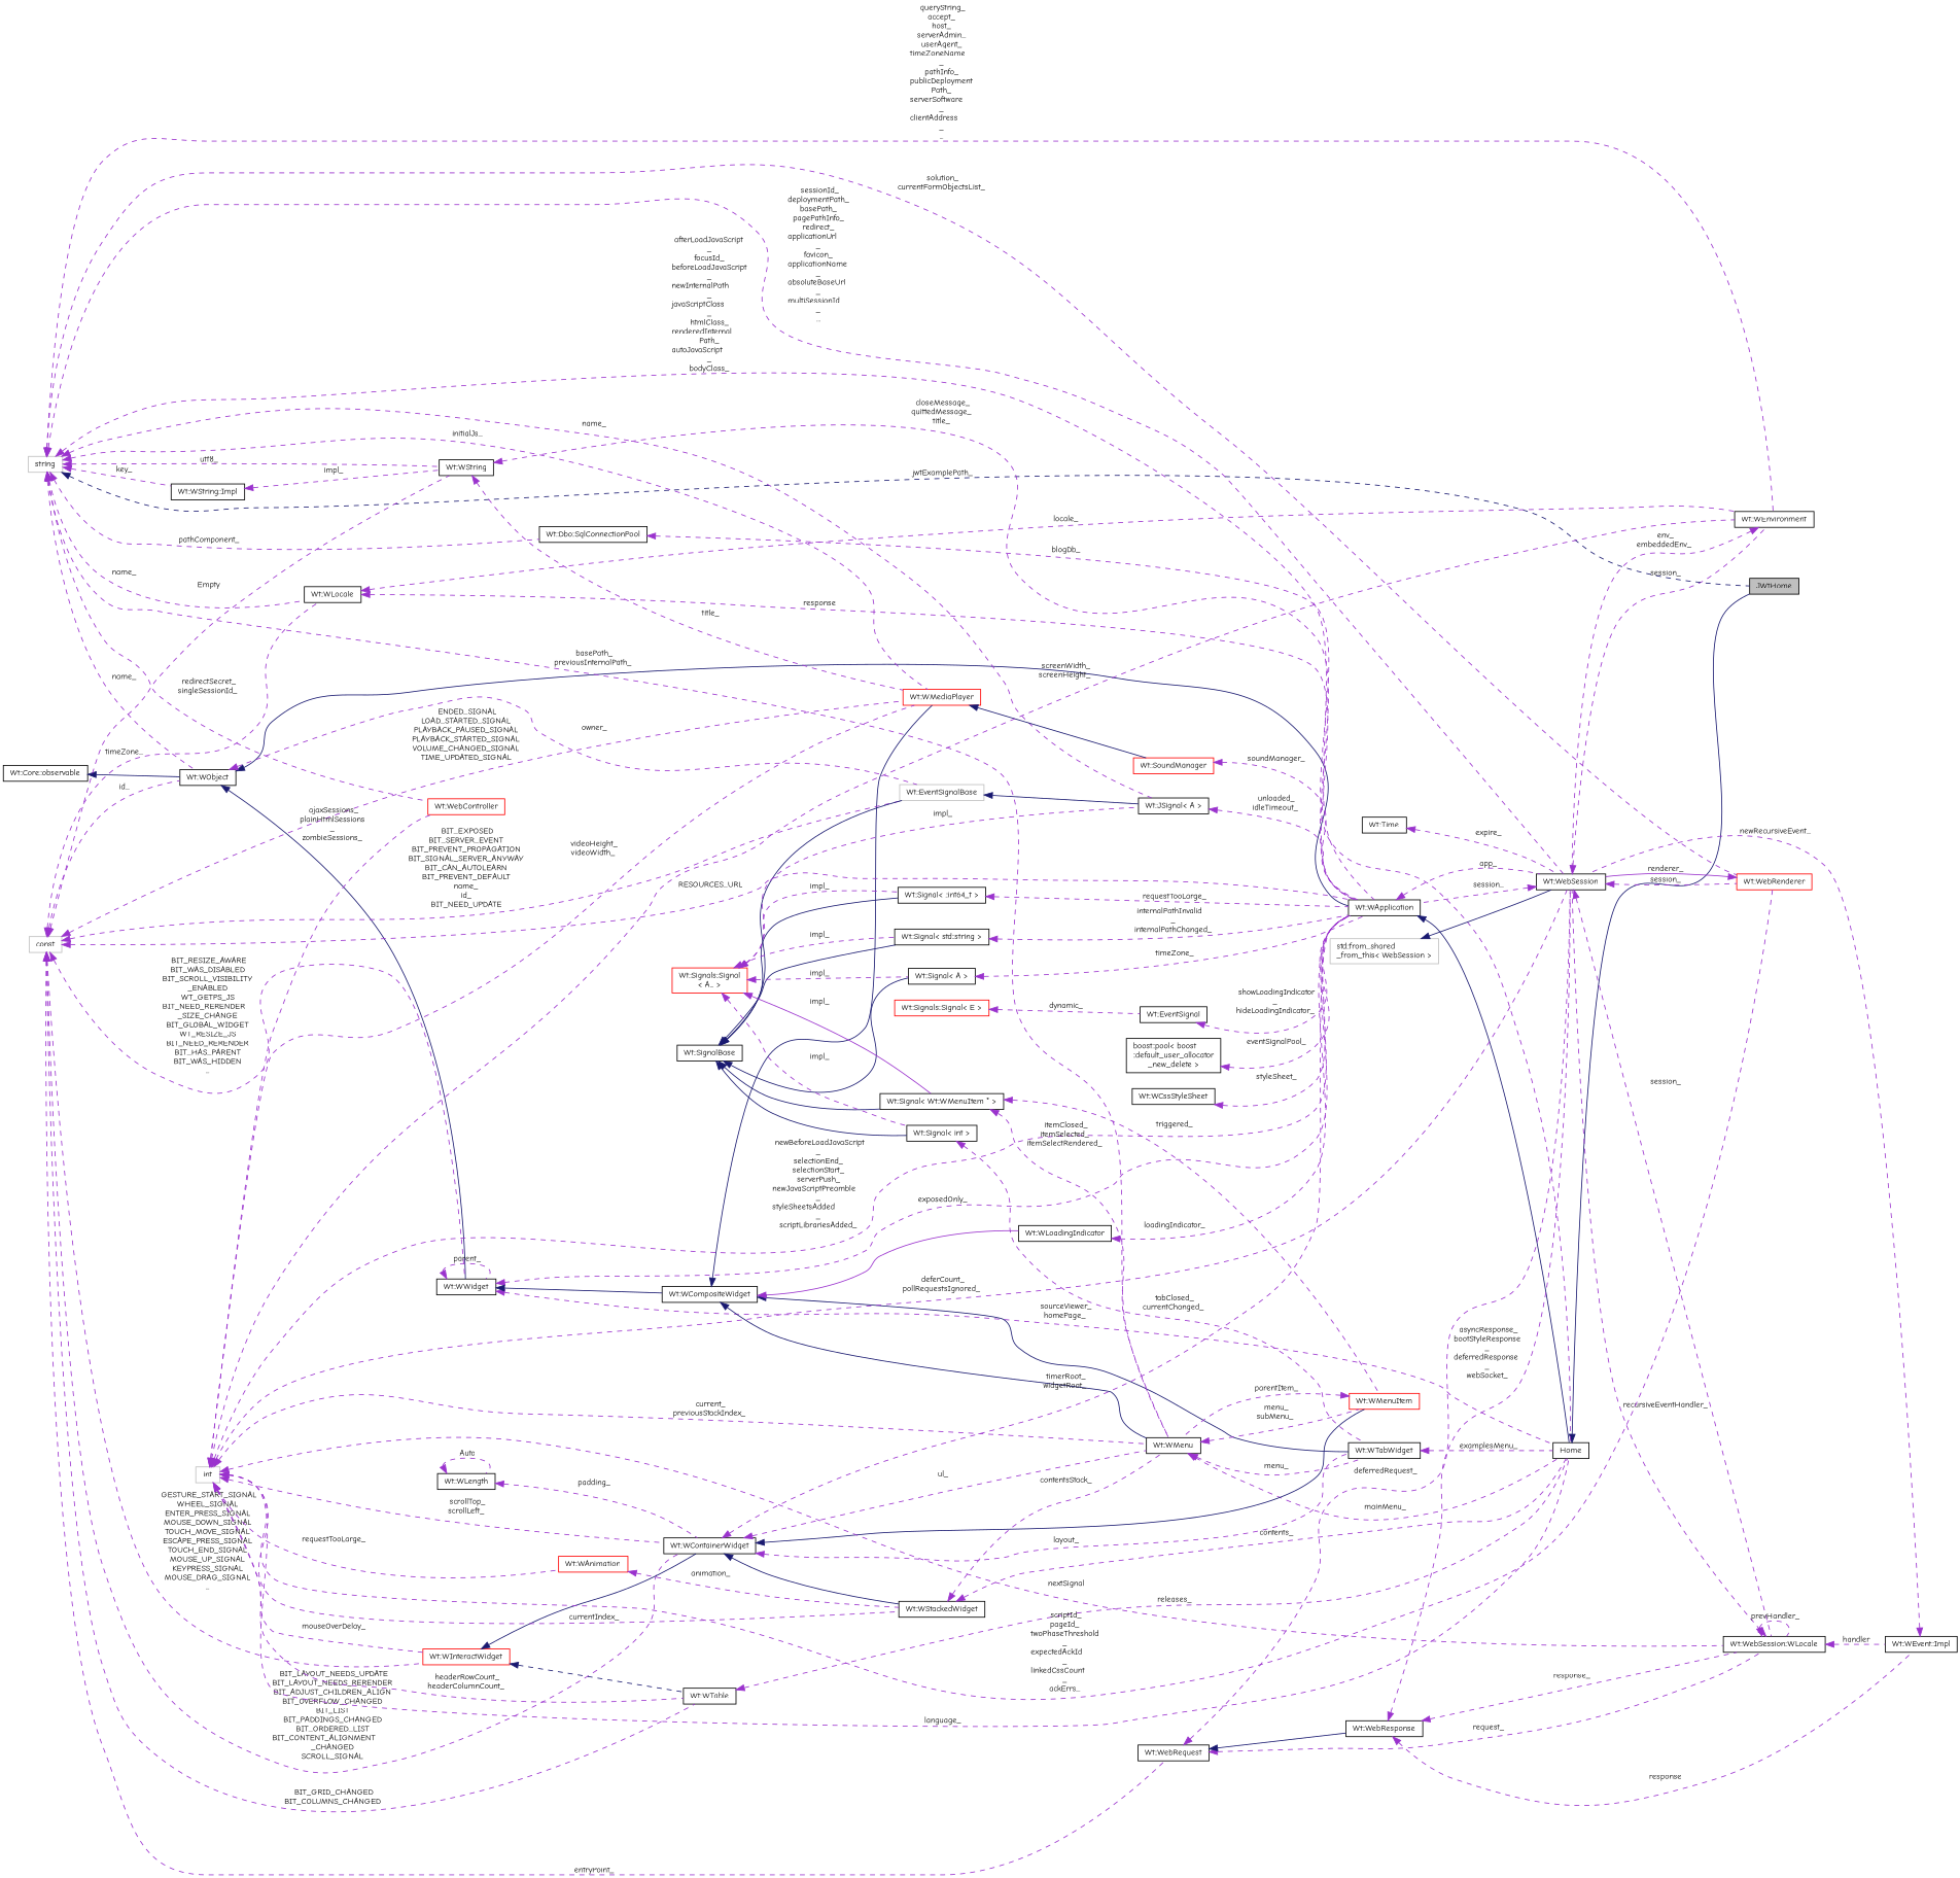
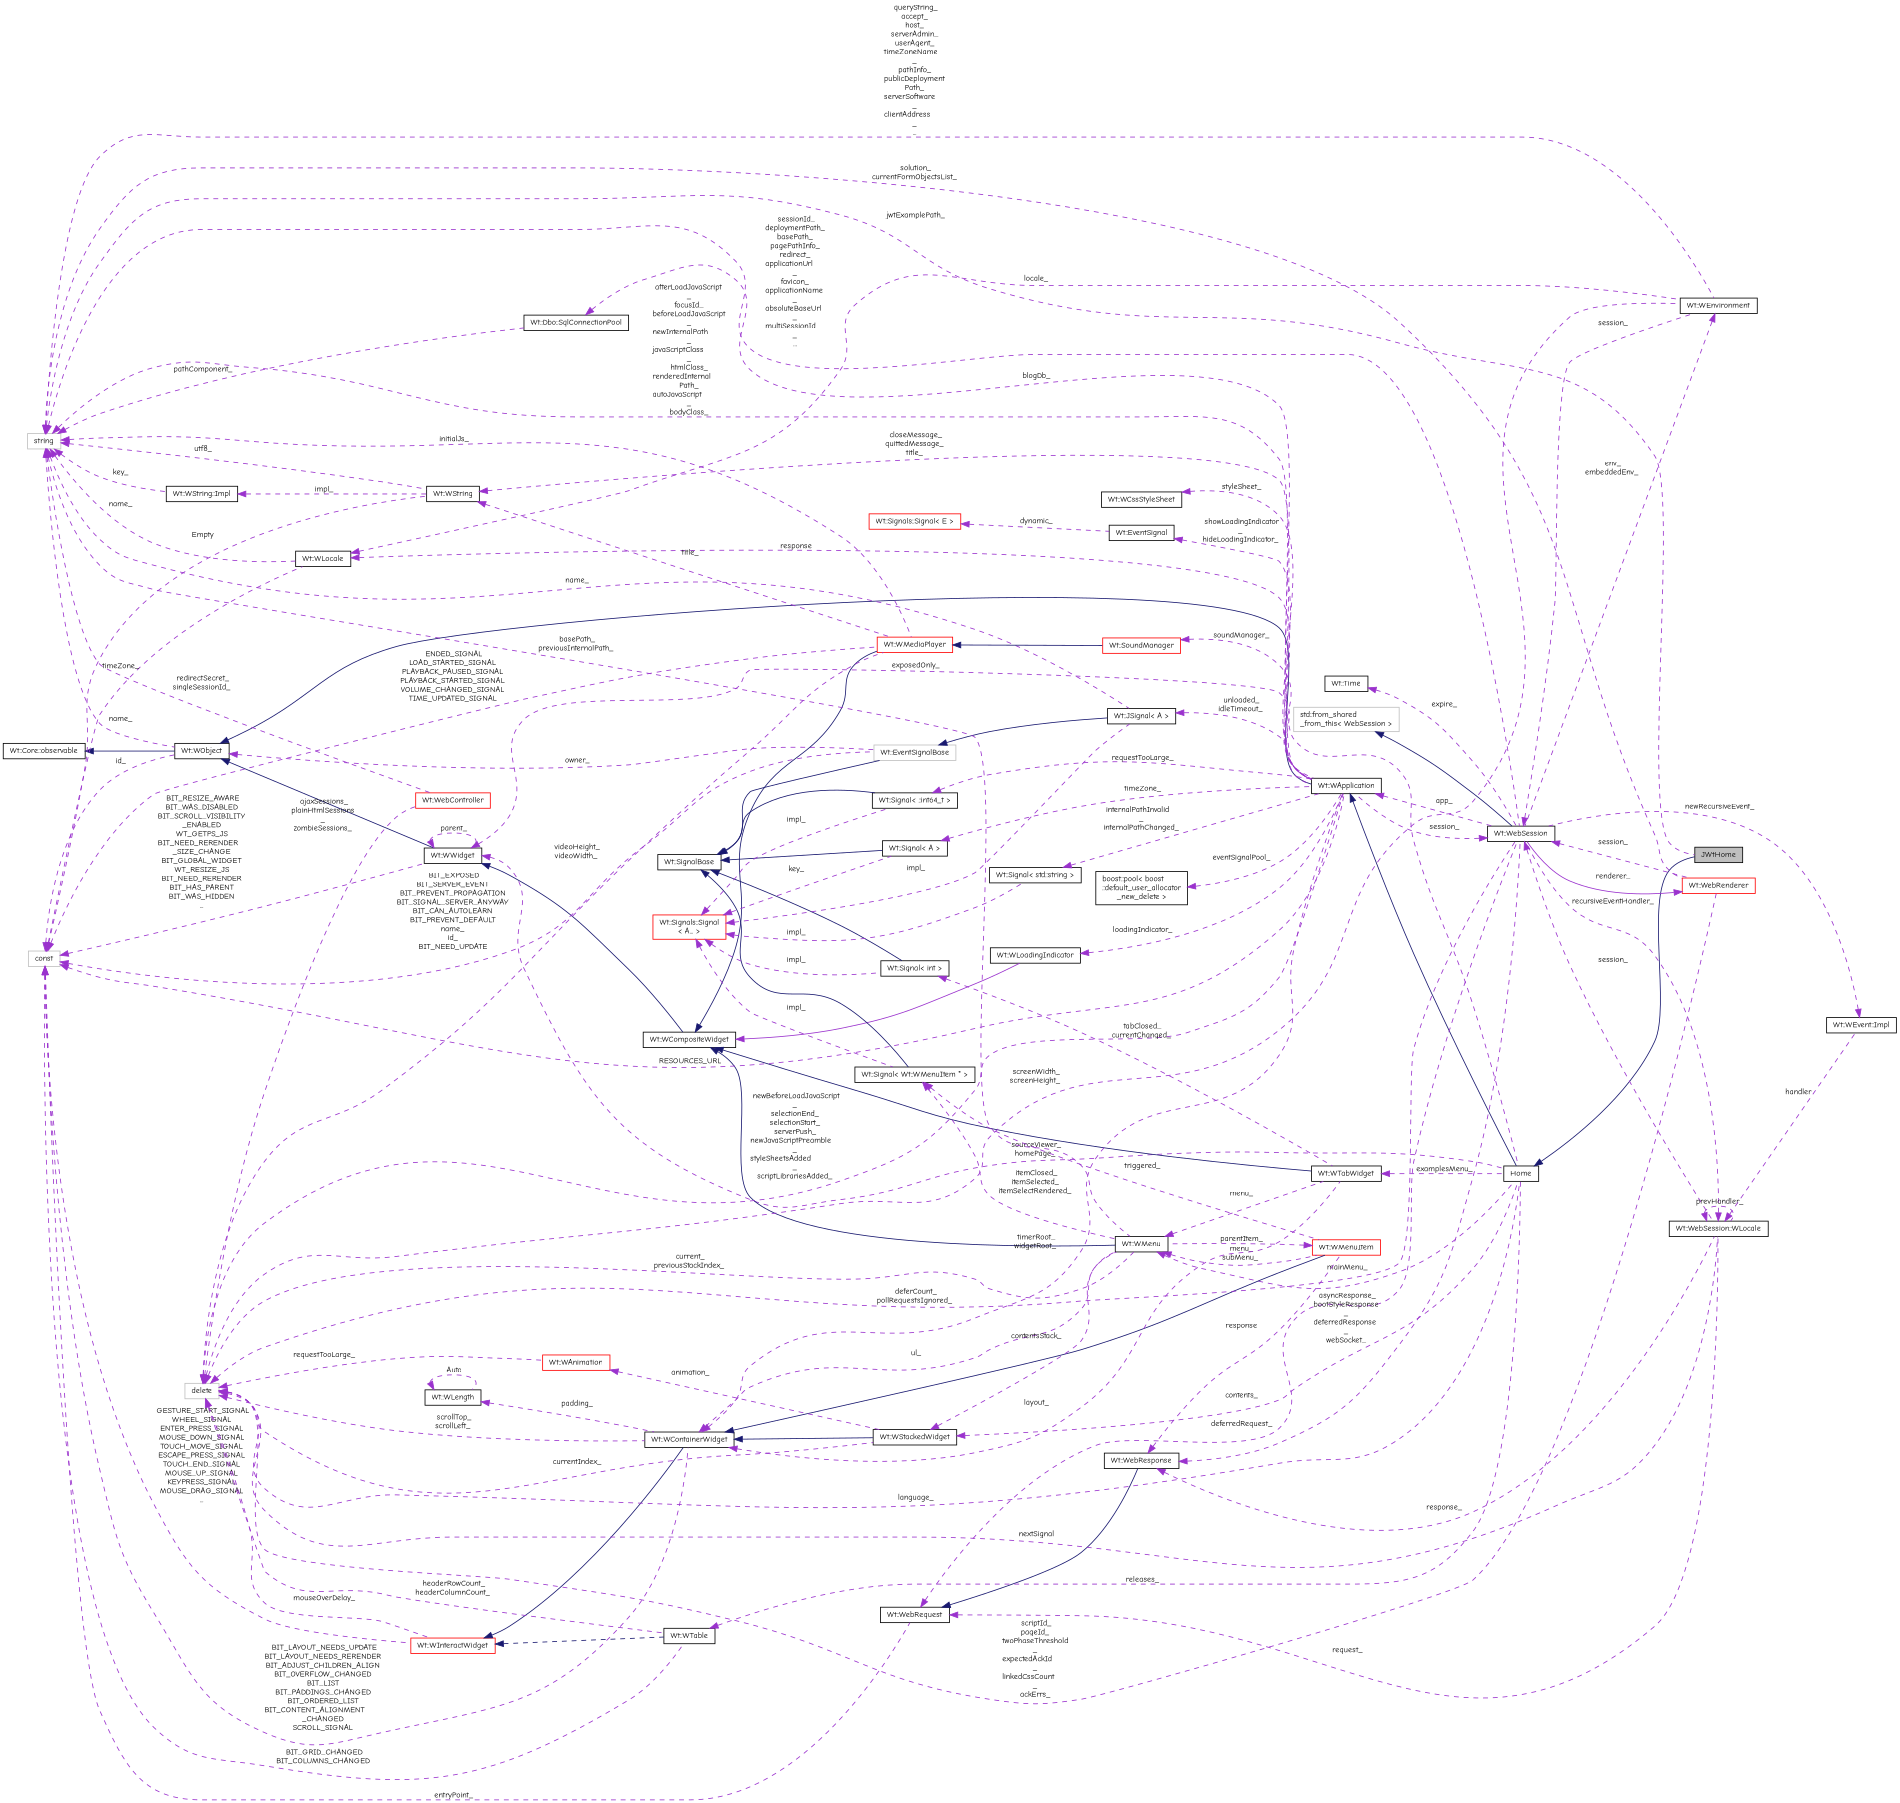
  digraph {
    fontname="Comic Neue"
    rankdir=LR
    node [color=black fillcolor=white fontname="Comic Neue" fontsize=10 shape=record style=filled]
    edge [color=darkorchid3 dir=back fontname="Comic Neue" fontsize=10 labelfontname=Helvetica labelfontsize=10 style=dashed]
    n1 [fillcolor=grey75 fontcolor=black height=0.2 label=JWtHome width=0.4]
    n2 [height=0.2 label=Home width=0.4]
    n3 [height=0.2 label="Wt::WApplication" width=0.4]
    n4 [height=0.2 label="Wt::WebSession" width=0.4]
    n5 [height=0.2 label="Wt::WEnvironment" width=0.4]
    n6 [color=red height=0.2 label="Wt::WebRenderer" width=0.4]
    n7 [height=0.2 label="Wt::WebSession::WLocale" width=0.4]
    n8 [height=0.2 label="Wt::WObject" width=0.4]
    n9 [color=grey75 height=0.2 label="Wt::EventSignalBase" width=0.4]
    n10 [height=0.2 label="Wt::WWidget" width=0.4]
    n11 [height=0.2 label="Wt::JSignal\< A \>" width=0.4]
    n12 [height=0.2 label="Wt::WCompositeWidget" width=0.4]
    n13 [height=0.2 label="Wt::Core::observable" width=0.4]
    n14 [color=grey75 height=0.2 label=string width=0.4]
    n15 [height=0.2 label="Wt::WLocale" width=0.4]
    n16 [color=red height=0.2 label="Wt::WebController" width=0.4]
    n17 [height=0.2 label="Wt::WString" width=0.4]
    n18 [height=0.2 label="Wt::WString::Impl" width=0.4]
    n19 [color=red height=0.2 label="Wt::WMediaPlayer" width=0.4]
    n20 [height=0.2 label="Wt::WMenu" width=0.4]
    n21 [height=0.2 label="Wt::Dbo::SqlConnectionPool" width=0.4]
    n22 [color=red height=0.2 label="Wt::SoundManager" width=0.4]
    n23 [color=red height=0.2 label="Wt::WMenuItem" width=0.4]
    n24 [height=0.2 label="Wt::WTabWidget" width=0.4]
    n25 [color=grey75 height=0.2 label=const width=0.4]
    n26 [height=0.2 label="Wt::WContainerWidget" width=0.4]
    n27 [color=red height=0.2 label="Wt::WInteractWidget" width=0.4]
    n28 [height=0.2 label="Wt::WebRequest" width=0.4]
    n29 [height=0.2 label="Wt::WTable" width=0.4]
    n30 [height=0.2 label="Wt::WStackedWidget" width=0.4]
    n31 [height=0.2 label="Wt::WebResponse" width=0.4]
-   n32 [color=grey75 height=0.2 label=int width=0.4]
+   n32 [color=grey75 height=0.2 label=delete width=0.4]
    n33 [color=red height=0.2 label="Wt::WAnimation" width=0.4]
    n34 [height=0.2 label="Wt::WEvent::Impl" width=0.4]
    n35 [height=0.2 label="Wt::WLength" width=0.4]
    n36 [height=0.2 label="Wt::Signal\< A \>" width=0.4]
    n37 [height=0.2 label="Wt::SignalBase" width=0.4]
    n38 [height=0.2 label="Wt::Signal\< std::string \>" width=0.4]
    n39 [height=0.2 label="Wt::Signal\< ::int64_t \>" width=0.4]
    n40 [height=0.2 label="Wt::Signal\< int \>" width=0.4]
    n41 [height=0.2 label="Wt::Signal\< Wt::WMenuItem * \>" width=0.4]
    n42 [color=red height=0.2 label="Wt::Signals::Signal\l\< A... \>" width=0.4]
    n43 [color=grey75 height=0.2 label="std::from_shared\l_from_this\< WebSession \>" width=0.4]
    n44 [height=0.2 label="Wt::Time" width=0.4]
    n45 [height=0.2 label="Wt::EventSignal" width=0.4]
    n46 [color=red height=0.2 label="Wt::Signals::Signal\< E \>" width=0.4]
    n47 [height=0.2 label="boost::pool\< boost\l::default_user_allocator\l_new_delete \>" width=0.4]
    n48 [height=0.2 label="Wt::WLoadingIndicator" width=0.4]
    n49 [height=0.2 label="Wt::WCssStyleSheet" width=0.4]
    n2 -> n1 [color=midnightblue style=solid]
    n3 -> n2 [color=midnightblue style=solid]
    n3 -> n4 [label=" app_"]
    n4 -> n3 [label=" session_"]
    n4 -> n5 [label=" session_"]
    n4 -> n6 [label=" session_"]
    n4 -> n7 [label=" session_"]
    n5 -> n4 [label=" env_\nembeddedEnv_"]
    n6 -> n4 [label=" renderer_" style=solid]
    n7 -> n4 [label=" recursiveEventHandler_"]
    n7 -> n7 [label=" prevHandler_"]
    n7 -> n34 [label=" handler"]
    n8 -> n3 [color=midnightblue style=solid]
    n8 -> n9 [label=" owner_"]
    n8 -> n10 [color=midnightblue style=solid]
    n9 -> n11 [color=midnightblue style=solid]
    n10 -> n2 [label=" sourceViewer_\nhomePage_"]
    n10 -> n3 [label=" exposedOnly_"]
    n10 -> n10 [label=" parent_"]
    n10 -> n12 [color=midnightblue style=solid]
    n11 -> n3 [label=" unloaded_\nidleTimeout_"]
    n12 -> n19 [color=midnightblue style=solid]
    n12 -> n20 [color=midnightblue style=solid]
    n12 -> n24 [color=midnightblue style=solid]
    n12 -> n48 [style=solid]
    n13 -> n8 [color=midnightblue style=solid]
-   n14 -> n1 [color=midnightblue label=" jwtExamplePath_"]
+   n14 -> n1 [label=" jwtExamplePath_"]
    n14 -> n3 [label=" afterLoadJavaScript\l_\nfocusId_\nbeforeLoadJavaScript\l_\nnewInternalPath\l_\njavaScriptClass\l_\nhtmlClass_\nrenderedInternal\lPath_\nautoJavaScript\l_\nbodyClass_"]
    n14 -> n4 [label=" sessionId_\ndeploymentPath_\nbasePath_\npagePathInfo_\nredirect_\napplicationUrl\l_\nfavicon_\napplicationName\l_\nabsoluteBaseUrl\l_\nmultiSessionId\l_\n..."]
    n14 -> n5 [label=" queryString_\naccept_\nhost_\nserverAdmin_\nuserAgent_\ntimeZoneName\l_\npathInfo_\npublicDeployment\lPath_\nserverSoftware\l_\nclientAddress\l_\n..."]
    n14 -> n6 [label=" solution_\ncurrentFormObjectsList_"]
    n14 -> n8 [label=" name_"]
    n14 -> n11 [label=" name_"]
    n14 -> n15 [label=" name_"]
    n14 -> n16 [label=" redirectSecret_\nsingleSessionId_"]
    n14 -> n17 [label=" utf8_"]
    n14 -> n18 [label=" key_"]
    n14 -> n19 [label=" initialJs_"]
    n14 -> n20 [label=" basePath_\npreviousInternalPath_"]
    n14 -> n21 [label=" pathComponent_"]
    n15 -> n3 [label=" response"]
    n15 -> n5 [label=" locale_"]
    n17 -> n3 [label=" closeMessage_\nquittedMessage_\ntitle_"]
    n17 -> n19 [label=" title_"]
    n18 -> n17 [label=" impl_"]
    n19 -> n22 [color=midnightblue style=solid]
    n20 -> n2 [label=" mainMenu_"]
    n20 -> n23 [label=" menu_\nsubMenu_"]
    n20 -> n24 [label=" menu_"]
    n21 -> n2 [label=" blogDb_"]
    n22 -> n3 [label=" soundManager_"]
    n23 -> n20 [label=" parentItem_"]
    n24 -> n2 [label=" examplesMenu_"]
    n25 -> n3 [label=" RESOURCES_URL"]
    n25 -> n8 [label=" id_"]
    n25 -> n9 [label=" BIT_EXPOSED\nBIT_SERVER_EVENT\nBIT_PREVENT_PROPAGATION\nBIT_SIGNAL_SERVER_ANYWAY\nBIT_CAN_AUTOLEARN\nBIT_PREVENT_DEFAULT\nname_\nid_\nBIT_NEED_UPDATE"]
    n25 -> n10 [label=" BIT_RESIZE_AWARE\nBIT_WAS_DISABLED\nBIT_SCROLL_VISIBILITY\l_ENABLED\nWT_GETPS_JS\nBIT_NEED_RERENDER\l_SIZE_CHANGE\nBIT_GLOBAL_WIDGET\nWT_RESIZE_JS\nBIT_NEED_RERENDER\nBIT_HAS_PARENT\nBIT_WAS_HIDDEN\n..."]
    n25 -> n15 [label=" timeZone_"]
    n25 -> n17 [label=" Empty"]
    n25 -> n19 [label=" ENDED_SIGNAL\nLOAD_STARTED_SIGNAL\nPLAYBACK_PAUSED_SIGNAL\nPLAYBACK_STARTED_SIGNAL\nVOLUME_CHANGED_SIGNAL\nTIME_UPDATED_SIGNAL"]
    n25 -> n26 [label=" BIT_LAYOUT_NEEDS_UPDATE\nBIT_LAYOUT_NEEDS_RERENDER\nBIT_ADJUST_CHILDREN_ALIGN\nBIT_OVERFLOW_CHANGED\nBIT_LIST\nBIT_PADDINGS_CHANGED\nBIT_ORDERED_LIST\nBIT_CONTENT_ALIGNMENT\l_CHANGED\nSCROLL_SIGNAL"]
    n25 -> n27 [label=" GESTURE_START_SIGNAL\nWHEEL_SIGNAL\nENTER_PRESS_SIGNAL\nMOUSE_DOWN_SIGNAL\nTOUCH_MOVE_SIGNAL\nESCAPE_PRESS_SIGNAL\nTOUCH_END_SIGNAL\nMOUSE_UP_SIGNAL\nKEYPRESS_SIGNAL\nMOUSE_DRAG_SIGNAL\n..."]
    n25 -> n28 [label=" entryPoint_"]
    n25 -> n29 [label=" BIT_GRID_CHANGED\nBIT_COLUMNS_CHANGED"]
    n26 -> n3 [label=" timerRoot_\nwidgetRoot_"]
    n26 -> n20 [label=" ul_"]
    n26 -> n23 [color=midnightblue style=solid]
    n26 -> n24 [label=" layout_"]
    n26 -> n30 [color=midnightblue style=solid]
    n27 -> n26 [color=midnightblue style=solid]
    n27 -> n29 [color=midnightblue]
    n28 -> n4 [label=" deferredRequest_"]
    n28 -> n7 [label=" request_"]
    n28 -> n31 [color=midnightblue style=solid]
    n29 -> n2 [label=" releases_"]
    n30 -> n2 [label=" contents_"]
    n30 -> n20 [label=" contentsStack_"]
    n31 -> n4 [label=" asyncResponse_\nbootStyleResponse\l_\ndeferredResponse\l_\nwebSocket_"]
    n31 -> n7 [label=" response_"]
-   n31 -> n34 [label=" response"]
+   n31 -> n23 [label=" response"]
    n32 -> n2 [label=" language_"]
    n32 -> n3 [label=" newBeforeLoadJavaScript\l_\nselectionEnd_\nselectionStart_\nserverPush_\nnewJavaScriptPreamble\l_\nstyleSheetsAdded\l_\nscriptLibrariesAdded_"]
    n32 -> n4 [label=" deferCount_\npollRequestsIgnored_"]
    n32 -> n5 [label=" screenWidth_\nscreenHeight_"]
    n32 -> n6 [label=" scriptId_\npageId_\ntwoPhaseThreshold\l_\nexpectedAckId\l_\nlinkedCssCount\l_\nackErrs_"]
    n32 -> n7 [label=" nextSignal"]
    n32 -> n16 [label=" ajaxSessions_\nplainHtmlSessions\l_\nzombieSessions_"]
    n32 -> n19 [label=" videoHeight_\nvideoWidth_"]
    n32 -> n20 [label=" current_\npreviousStackIndex_"]
    n32 -> n26 [label=" scrollTop_\nscrollLeft_"]
    n32 -> n27 [label=" mouseOverDelay_"]
    n32 -> n29 [label=" headerRowCount_\nheaderColumnCount_"]
    n32 -> n30 [label=" currentIndex_"]
    n32 -> n33 [label=" requestTooLarge_"]
    n33 -> n30 [label=" animation_"]
    n34 -> n4 [label=" newRecursiveEvent_"]
    n35 -> n26 [label=" padding_"]
    n35 -> n35 [label=" Auto"]
    n36 -> n3 [label=" timeZone_"]
    n37 -> n9 [color=midnightblue style=solid]
    n37 -> n36 [color=midnightblue style=solid]
-   n37 -> n38 [color=midnightblue style=solid]
    n37 -> n39 [color=midnightblue style=solid]
    n37 -> n40 [color=midnightblue style=solid]
    n37 -> n41 [color=midnightblue style=solid]
    n38 -> n3 [label=" internalPathInvalid\l_\ninternalPathChanged_"]
    n39 -> n3 [label=" requestTooLarge_"]
    n40 -> n24 [label=" tabClosed_\ncurrentChanged_"]
    n41 -> n20 [label=" itemClosed_\nitemSelected_\nitemSelectRendered_"]
    n41 -> n23 [label=" triggered_"]
    n42 -> n11 [label=" impl_"]
-   n42 -> n36 [label=" impl_"]
+   n42 -> n36 [label=" key_"]
    n42 -> n38 [label=" impl_"]
    n42 -> n39 [label=" impl_"]
    n42 -> n40 [label=" impl_"]
-   n42 -> n41 [label=" impl_" style=solid]
+   n42 -> n41 [label=" impl_"]
    n43 -> n4 [color=midnightblue style=solid]
    n44 -> n4 [label=" expire_"]
    n45 -> n3 [label=" showLoadingIndicator\l_\nhideLoadingIndicator_"]
    n46 -> n45 [label=" dynamic_"]
    n47 -> n3 [label=" eventSignalPool_"]
    n48 -> n3 [label=" loadingIndicator_"]
    n49 -> n3 [label=" styleSheet_"]
  }
